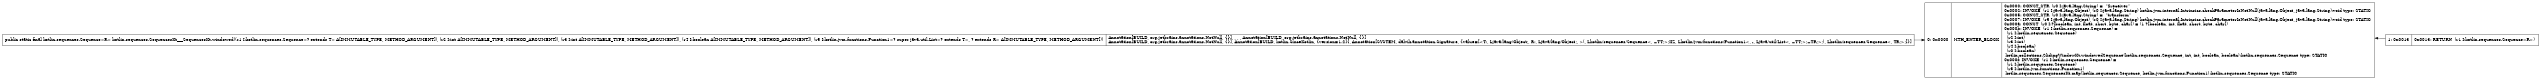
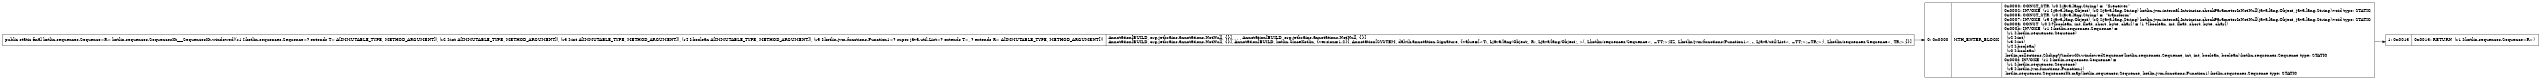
  digraph {
    rankdir=LR
    node [shape=record]
    n1 [label="{0\:\ 0x0000|MTH_ENTER_BLOCK\l|0x0000: CONST_STR  (r0 I:java.lang.String) =  \"$receiver\" \l0x0002: INVOKE  (r1 I:java.lang.Object), (r0 I:java.lang.String) kotlin.jvm.internal.Intrinsics.checkParameterIsNotNull(java.lang.Object, java.lang.String):void type: STATIC \l0x0005: CONST_STR  (r0 I:java.lang.String) =  \"transform\" \l0x0007: INVOKE  (r5 I:java.lang.Object), (r0 I:java.lang.String) kotlin.jvm.internal.Intrinsics.checkParameterIsNotNull(java.lang.Object, java.lang.String):void type: STATIC \l0x000a: CONST  (r0 I:?[boolean, int, float, short, byte, char]) = (1 ?[boolean, int, float, short, byte, char]) \l0x000b: INVOKE  (r1 I:kotlin.sequences.Sequence) = \l  (r1 I:kotlin.sequences.Sequence)\l  (r2 I:int)\l  (r3 I:int)\l  (r4 I:boolean)\l  (r0 I:boolean)\l kotlin.collections.SlidingWindowKt.windowedSequence(kotlin.sequences.Sequence, int, int, boolean, boolean):kotlin.sequences.Sequence type: STATIC \l0x000f: INVOKE  (r1 I:kotlin.sequences.Sequence) = \l  (r1 I:kotlin.sequences.Sequence)\l  (r5 I:kotlin.jvm.functions.Function1)\l kotlin.sequences.SequencesKt.map(kotlin.sequences.Sequence, kotlin.jvm.functions.Function1):kotlin.sequences.Sequence type: STATIC \l}"]
    n2 [label="{1\:\ 0x0013|0x0013: RETURN  (r1 I:kotlin.sequences.Sequence\<R\>) \l}"]
    n3 [label="{public static final kotlin.sequences.Sequence\<R\> kotlin.sequences.SequencesKt___SequencesKt.windowed((r1 I:kotlin.sequences.Sequence\<? extends T\> A[IMMUTABLE_TYPE, METHOD_ARGUMENT]), (r2 I:int A[IMMUTABLE_TYPE, METHOD_ARGUMENT]), (r3 I:int A[IMMUTABLE_TYPE, METHOD_ARGUMENT]), (r4 I:boolean A[IMMUTABLE_TYPE, METHOD_ARGUMENT]), (r5 I:kotlin.jvm.functions.Function1\<? super java.util.List\<? extends T\>, ? extends R\> A[IMMUTABLE_TYPE, METHOD_ARGUMENT]))  | Annotation[BUILD, org.jetbrains.annotations.NotNull, \{\}], , , , Annotation[BUILD, org.jetbrains.annotations.NotNull, \{\}]\lAnnotation[BUILD, org.jetbrains.annotations.NotNull, \{\}], Annotation[BUILD, kotlin.SinceKotlin, \{version=1.2\}], Annotation[SYSTEM, dalvik.annotation.Signature, \{value=[\<T:, Ljava\/lang\/Object;, R:, Ljava\/lang\/Object;, \>(, Lkotlin\/sequences\/Sequence\<, +TT;\>;IIZ, Lkotlin\/jvm\/functions\/Function1\<, \-, Ljava\/util\/List\<, +TT;\>;+TR;\>;), Lkotlin\/sequences\/Sequence\<, TR;\>;]\}]\l}"]
-   n2 -> n1
+   n1 -> n2
    n3 -> n1
  }
